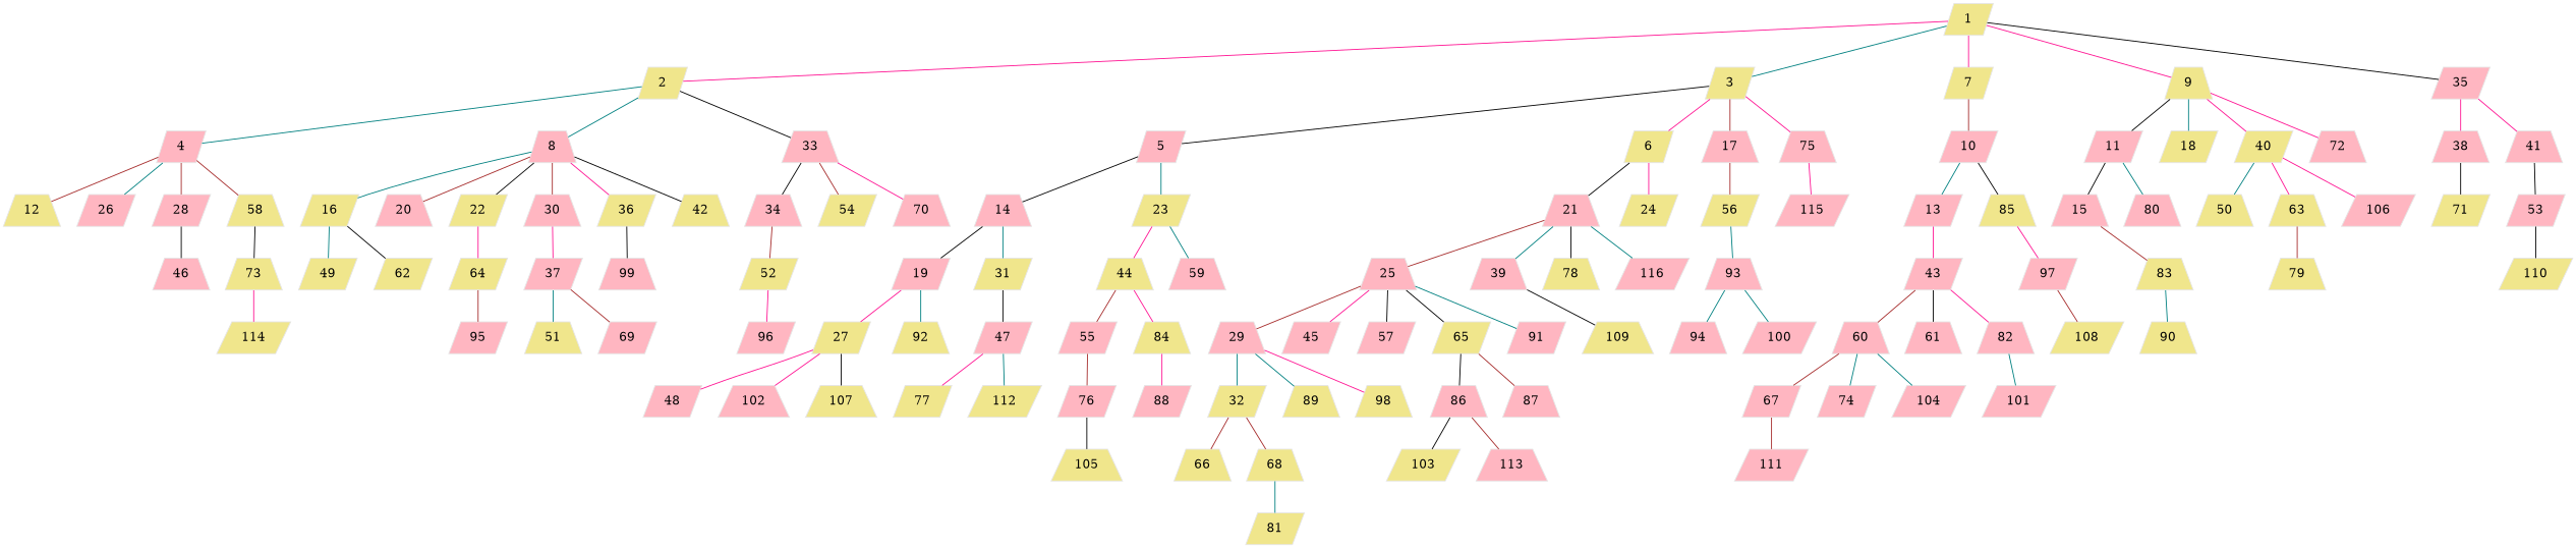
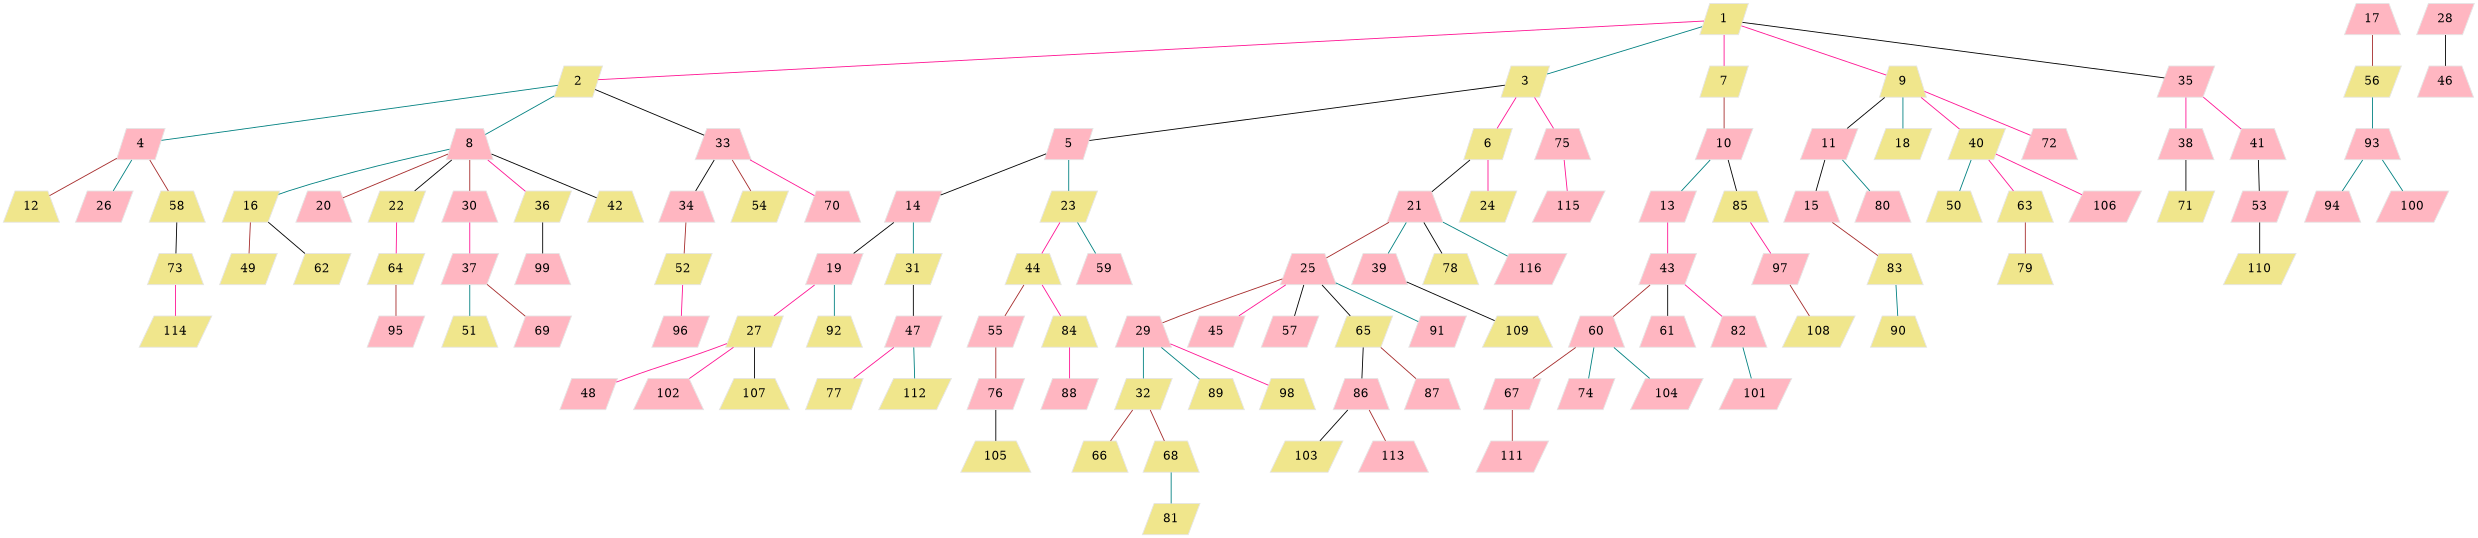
  graph {
    node [color=gray90 fillcolor=lightpink shape=parallelogram style=filled]
    edge [color=deeppink]
    1 [fillcolor=khaki]
    2 [fillcolor=khaki]
    3 [fillcolor=khaki]
    7 [fillcolor=khaki]
    9 [fillcolor=khaki shape=trapezium]
    35
    4
    8 [shape=trapezium]
    33 [shape=trapezium]
    5
    6 [fillcolor=khaki]
    17 [shape=trapezium]
    75 [shape=trapezium]
    10
    11
    18 [fillcolor=khaki]
    40 [fillcolor=khaki]
    72 [shape=trapezium]
    38 [shape=trapezium]
    41 [shape=trapezium]
    12 [fillcolor=khaki shape=trapezium]
    26
    28
    58 [fillcolor=khaki shape=trapezium]
    16 [fillcolor=khaki]
    20 [shape=trapezium]
    22 [fillcolor=khaki]
    30 [shape=trapezium]
    36 [fillcolor=khaki]
    42 [fillcolor=khaki shape=trapezium]
    34 [shape=trapezium]
    54 [fillcolor=khaki]
    70 [shape=trapezium]
-   14 [shape=trapezium]
+   14
    23 [fillcolor=khaki]
    21 [shape=trapezium]
    24 [fillcolor=khaki]
    56 [fillcolor=khaki]
    115
    46 [shape=trapezium]
    73 [fillcolor=khaki shape=trapezium]
    19
    31 [fillcolor=khaki]
    44 [fillcolor=khaki shape=trapezium]
    59 [shape=trapezium]
    25 [shape=trapezium]
    39 [shape=trapezium]
    78 [fillcolor=khaki shape=trapezium]
    116
    13
    85 [fillcolor=khaki shape=trapezium]
    49 [fillcolor=khaki]
    62 [fillcolor=khaki]
    64 [fillcolor=khaki]
    37
    99 [shape=trapezium]
    15 [shape=trapezium]
    80 [shape=trapezium]
    50 [fillcolor=khaki shape=trapezium]
    63 [fillcolor=khaki shape=trapezium]
    106
    43
    97
    83 [fillcolor=khaki shape=trapezium]
    60 [shape=trapezium]
    61 [shape=trapezium]
    82 [shape=trapezium]
    27 [fillcolor=khaki]
    92 [fillcolor=khaki shape=trapezium]
    47
    90 [fillcolor=khaki shape=trapezium]
    93 [shape=trapezium]
    48
    102 [shape=trapezium]
    107 [fillcolor=khaki shape=trapezium]
    29 [shape=trapezium]
    45
    57
    65 [fillcolor=khaki]
    91
    109 [fillcolor=khaki shape=trapezium]
    95
    55
    84 [fillcolor=khaki shape=trapezium]
    32 [fillcolor=khaki]
    89 [fillcolor=khaki shape=trapezium]
    98 [fillcolor=khaki shape=trapezium]
    86 [shape=trapezium]
    87 [shape=trapezium]
    66 [fillcolor=khaki shape=trapezium]
    68 [fillcolor=khaki shape=trapezium]
    51 [fillcolor=khaki shape=trapezium]
    69
    77 [fillcolor=khaki]
    112 [fillcolor=khaki]
    81 [fillcolor=khaki]
    52 [fillcolor=khaki]
    96
    71 [fillcolor=khaki]
    53
    79 [fillcolor=khaki shape=trapezium]
    110 [fillcolor=khaki]
    67
    74
    104
    101
    76
    88
    105 [fillcolor=khaki shape=trapezium]
    94 [shape=trapezium]
    100
    114 [fillcolor=khaki]
    111
    103 [fillcolor=khaki]
    113 [shape=trapezium]
    108 [fillcolor=khaki]
    1 -- 2
    1 -- 3 [color=teal]
    1 -- 7
    1 -- 9
    1 -- 35 [color=black]
    2 -- 4 [color=teal]
    2 -- 8 [color=teal]
    2 -- 33 [color=black]
    3 -- 5 [color=black]
    3 -- 6
-   3 -- 17 [color=brown]
    3 -- 75
    7 -- 10 [color=brown]
    9 -- 11 [color=black]
    9 -- 18 [color=teal]
    9 -- 40
    9 -- 72
    35 -- 38
    35 -- 41
    4 -- 12 [color=brown]
    4 -- 26 [color=teal]
-   4 -- 28 [color=brown]
    4 -- 58 [color=brown]
    8 -- 16 [color=teal]
    8 -- 20 [color=brown]
    8 -- 22 [color=black]
    8 -- 30 [color=brown]
    8 -- 36
    8 -- 42 [color=black]
    33 -- 34 [color=black]
    33 -- 54 [color=brown]
    33 -- 70
    5 -- 14 [color=black]
    5 -- 23 [color=teal]
    6 -- 21 [color=black]
    6 -- 24
    17 -- 56 [color=brown]
    75 -- 115
    10 -- 13 [color=teal]
    10 -- 85 [color=black]
    11 -- 15 [color=black]
    11 -- 80 [color=teal]
    40 -- 50 [color=teal]
    40 -- 63
    40 -- 106
    38 -- 71 [color=black]
    41 -- 53 [color=black]
    28 -- 46 [color=black]
    58 -- 73 [color=black]
-   16 -- 49 [color=teal]
+   16 -- 49 [color=brown]
    16 -- 62 [color=black]
    22 -- 64
    30 -- 37
    36 -- 99 [color=black]
    34 -- 52 [color=brown]
    14 -- 19 [color=black]
    14 -- 31 [color=teal]
    23 -- 44
    23 -- 59 [color=teal]
    21 -- 25 [color=brown]
    21 -- 39 [color=teal]
    21 -- 78 [color=black]
    21 -- 116 [color=teal]
    56 -- 93 [color=teal]
    73 -- 114
    19 -- 27
    19 -- 92 [color=teal]
    31 -- 47 [color=black]
    44 -- 55 [color=brown]
    44 -- 84
    25 -- 29 [color=brown]
    25 -- 45
    25 -- 57 [color=black]
    25 -- 65 [color=black]
    25 -- 91 [color=teal]
    39 -- 109 [color=black]
    13 -- 43
    85 -- 97
    64 -- 95 [color=brown]
    37 -- 51 [color=teal]
    37 -- 69 [color=brown]
    15 -- 83 [color=brown]
    63 -- 79 [color=brown]
    43 -- 60 [color=brown]
    43 -- 61 [color=black]
    43 -- 82
    97 -- 108 [color=brown]
    83 -- 90 [color=teal]
    60 -- 67 [color=brown]
    60 -- 74 [color=teal]
    60 -- 104 [color=teal]
    82 -- 101 [color=teal]
    27 -- 48
    27 -- 102
    27 -- 107 [color=black]
    47 -- 77
    47 -- 112 [color=teal]
    93 -- 94 [color=teal]
    93 -- 100 [color=teal]
    29 -- 32 [color=teal]
    29 -- 89 [color=teal]
    29 -- 98
    65 -- 86 [color=black]
    65 -- 87 [color=brown]
    55 -- 76 [color=brown]
    84 -- 88
    32 -- 66 [color=brown]
    32 -- 68 [color=brown]
    86 -- 103 [color=black]
    86 -- 113 [color=brown]
    68 -- 81 [color=teal]
    52 -- 96
    53 -- 110 [color=black]
    67 -- 111 [color=brown]
    76 -- 105 [color=black]
  }
